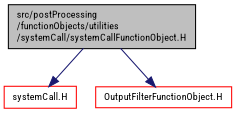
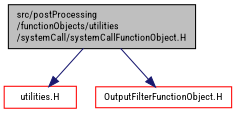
  digraph {
    fontname="Roboto Condensed"
    node [color=red fontname="Roboto Condensed" fontsize=10 shape=record]
    edge [color=midnightblue fontname="Roboto Condensed" fontsize=10 labelfontname=Helvetica labelfontsize=10 style=solid]
    n1 [color=black fillcolor=grey75 fontcolor=black height=0.2 label="src/postProcessing\l/functionObjects/utilities\l/systemCall/systemCallFunctionObject.H" style=filled width=0.4]
-   n2 [height=0.2 label="systemCall.H" width=0.4]
+   n2 [height=0.2 label="utilities.H" width=0.4]
    n3 [height=0.2 label="OutputFilterFunctionObject.H" width=0.4]
    n1 -> n2
    n1 -> n3
  }
